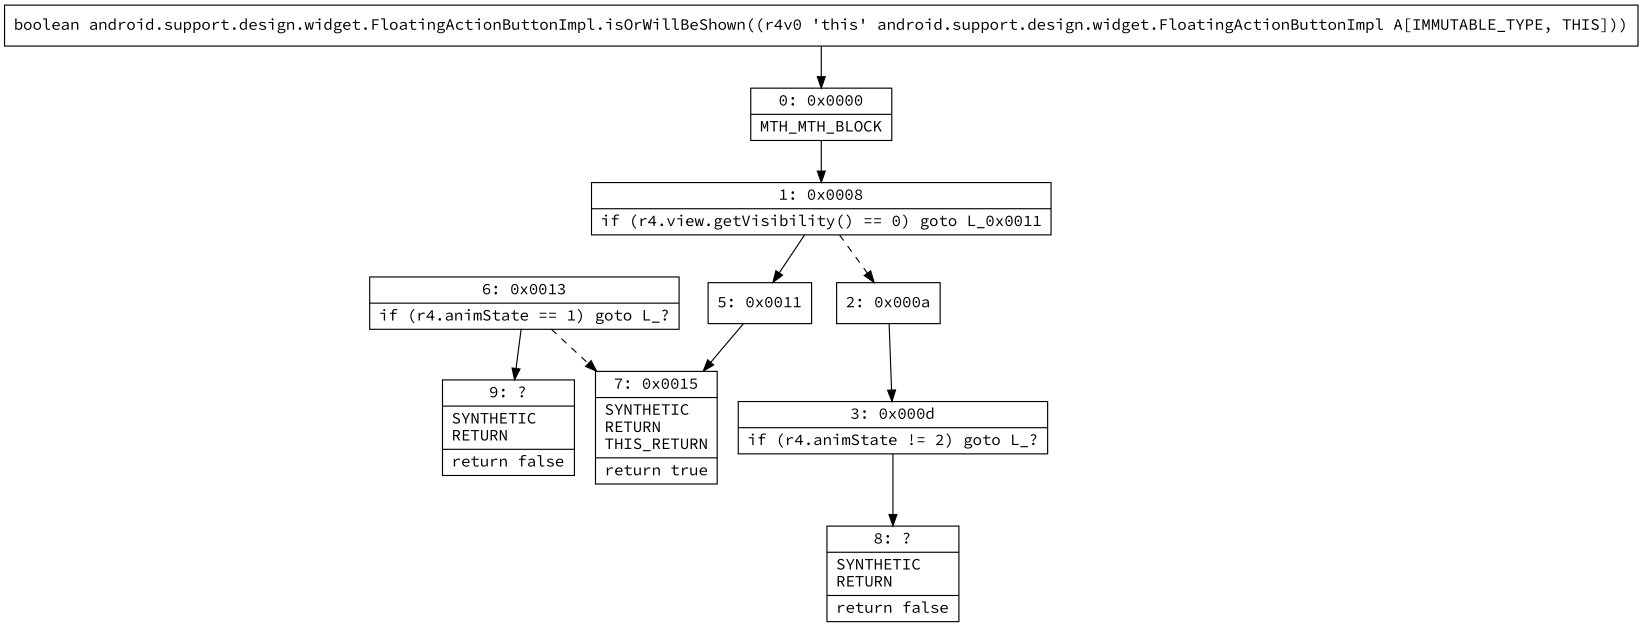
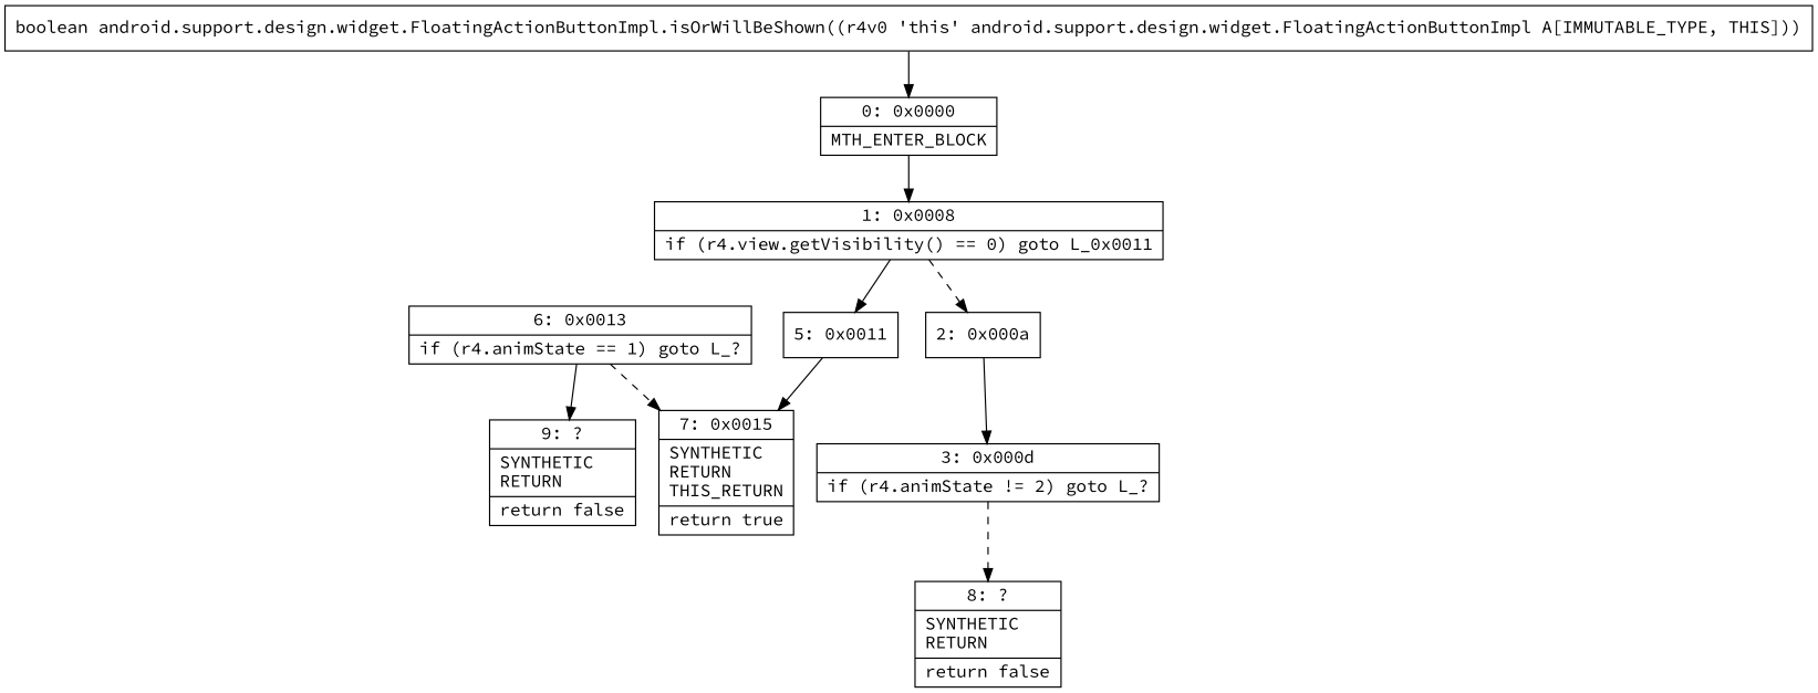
  digraph {
    fontname="Source Code Pro"
    node [fontname="Source Code Pro" shape=record]
    edge [fontname="Source Code Pro"]
-   n1 [label="{0\:\ 0x0000|MTH_MTH_BLOCK\l}"]
+   n1 [label="{0\:\ 0x0000|MTH_ENTER_BLOCK\l}"]
    n2 [label="{1\:\ 0x0008|if (r4.view.getVisibility() == 0) goto L_0x0011\l}"]
    n3 [label="{2\:\ 0x000a}"]
    n4 [label="{5\:\ 0x0011}"]
    n5 [label="{3\:\ 0x000d|if (r4.animState != 2) goto L_?\l}"]
    n6 [label="{7\:\ 0x0015|SYNTHETIC\lRETURN\lTHIS_RETURN\l|return true\l}"]
    n7 [label="{8\:\ ?|SYNTHETIC\lRETURN\l|return false\l}"]
    n8 [label="{6\:\ 0x0013|if (r4.animState == 1) goto L_?\l}"]
    n9 [label="{9\:\ ?|SYNTHETIC\lRETURN\l|return false\l}"]
    n10 [label="{boolean android.support.design.widget.FloatingActionButtonImpl.isOrWillBeShown((r4v0 'this' android.support.design.widget.FloatingActionButtonImpl A[IMMUTABLE_TYPE, THIS])) }"]
    n1 -> n2
    n2 -> n3 [style=dashed]
    n2 -> n4
    n3 -> n5
    n4 -> n6
-   n5 -> n7
+   n5 -> n7 [style=dashed]
    n8 -> n6 [style=dashed]
    n8 -> n9
    n10 -> n1
  }
